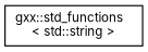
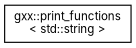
  digraph {
    rankdir=LR
    fontname=Inter
-   n1 [color=black fillcolor=white fontname=Inter fontsize=10 height=0.2 label="gxx::std_functions\l\< std::string \>" shape=record style=filled width=0.4]
+   n1 [color=black fillcolor=white fontname=Inter fontsize=10 height=0.2 label="gxx::print_functions\l\< std::string \>" shape=record style=filled width=0.4]
  }
